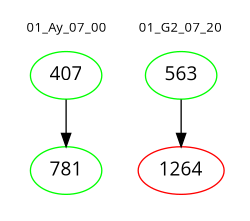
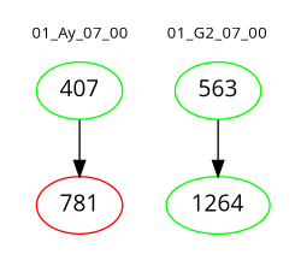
  digraph {
    fontname="Open Sans"
    node [color=green fontname="Open Sans"]
    edge [color=black fontname="Open Sans"]
    n1 [label=407]
-   n2 [label=781]
+   n2 [color=red label=781]
    n3 [label=563]
-   n4 [color=red label=1264]
+   n4 [label=1264]
    subgraph cluster_1 {
      color=white
      fontsize=10
      label="01_Ay_07_00"
      n1
      n2
    }
    subgraph cluster_2 {
      color=white
      fontsize=10
-     label="01_G2_07_20"
+     label="01_G2_07_00"
      n3
      n4
    }
    n1 -> n2
    n3 -> n4
  }
